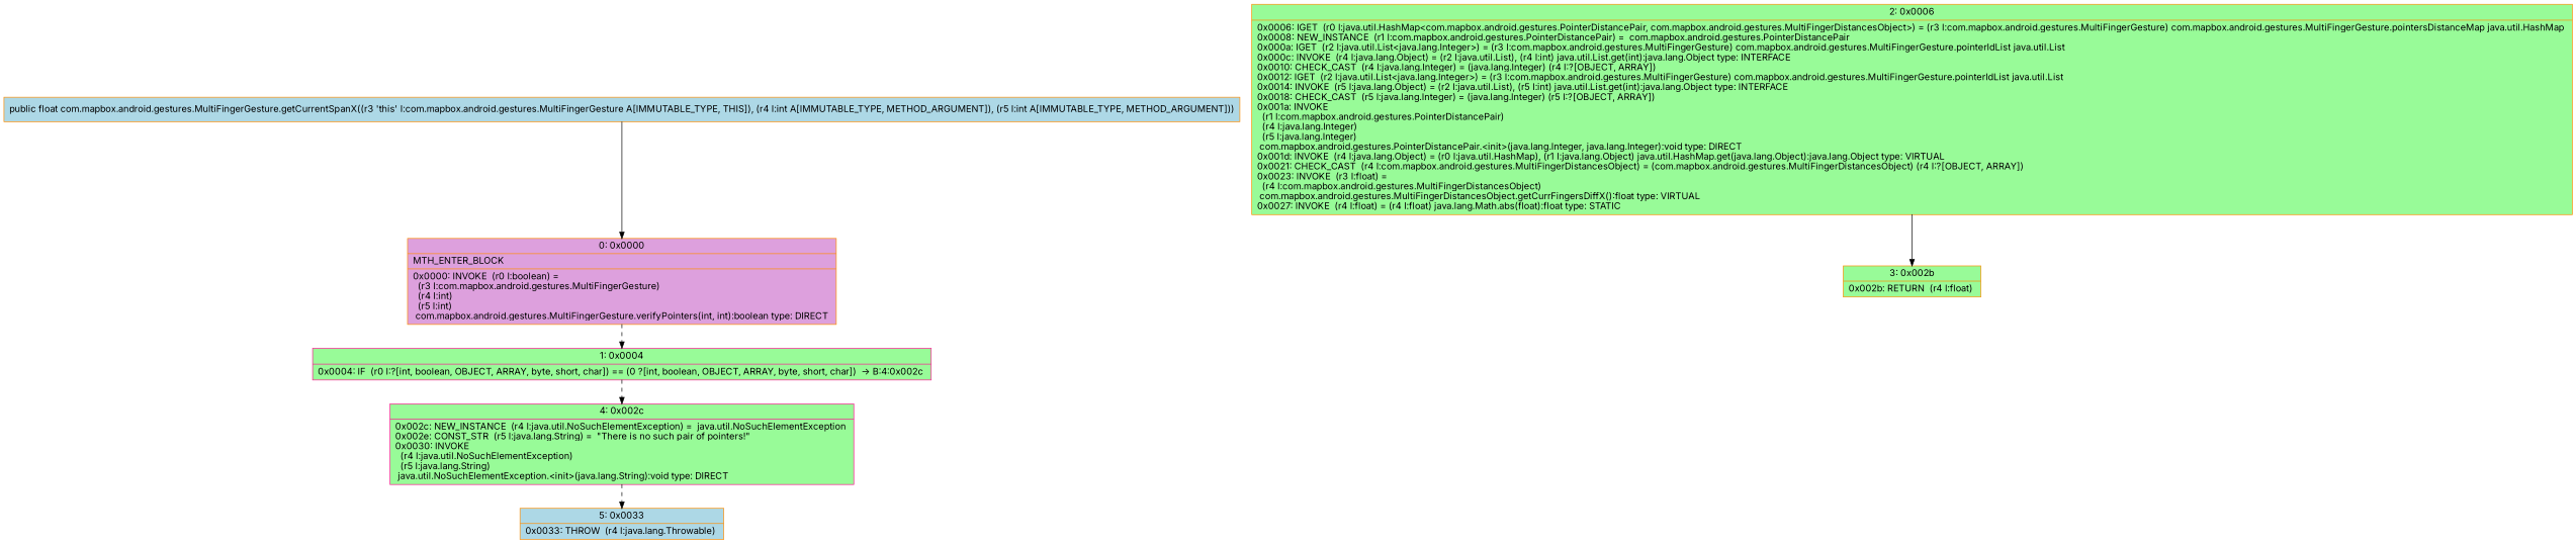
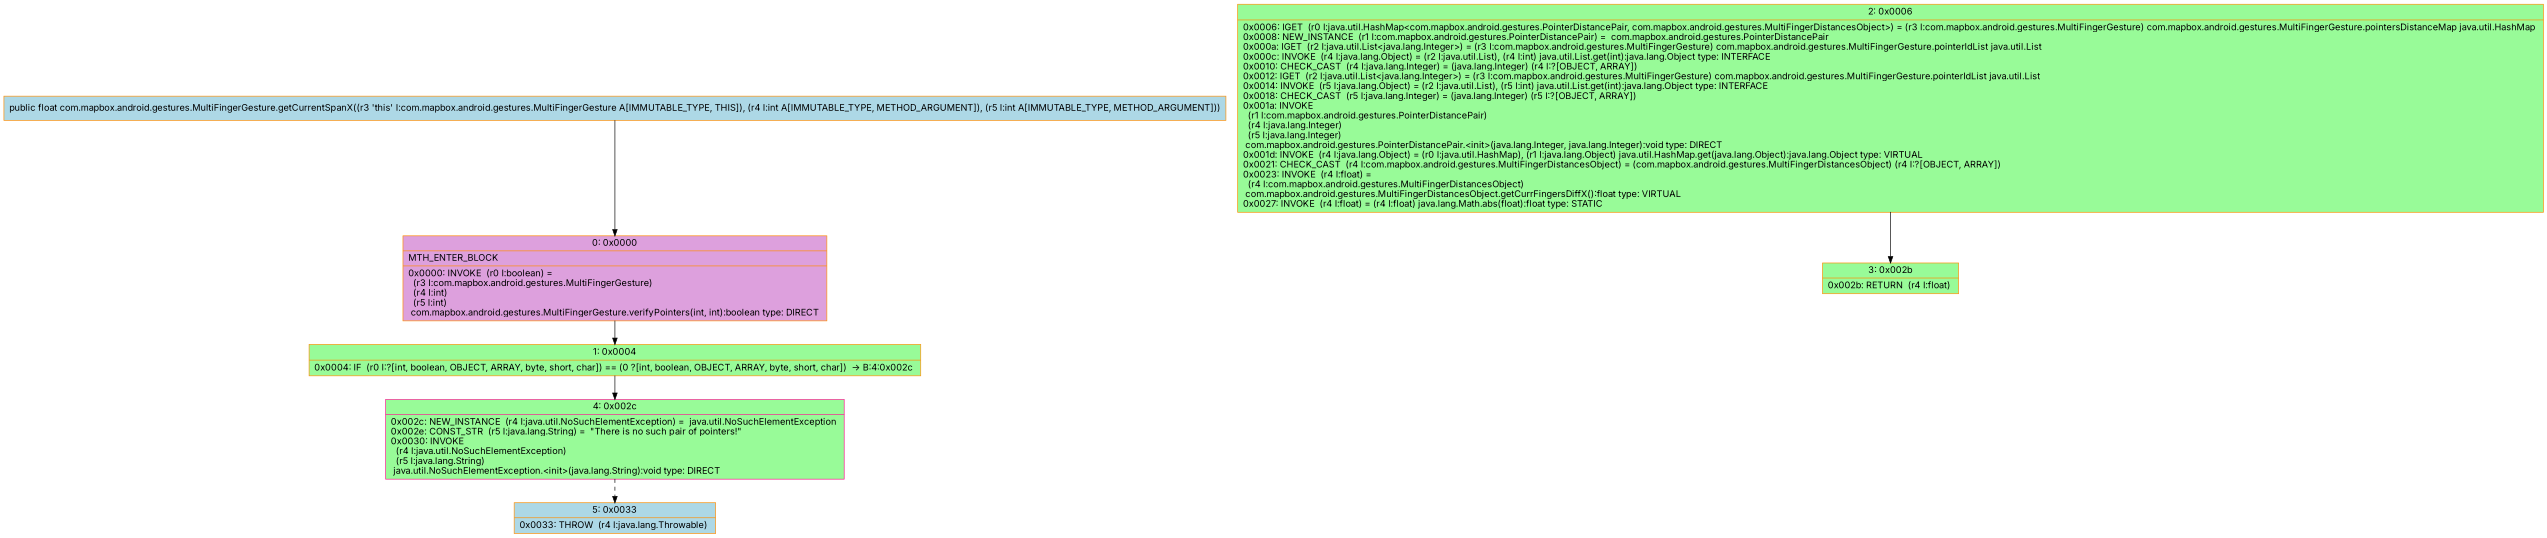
  digraph {
    fontname=Inter
    node [color=darkorange fillcolor=palegreen fontname=Inter shape=record style=filled]
    edge [fontname=Inter style=dashed]
    n1 [fillcolor=plum label="{0\:\ 0x0000|MTH_ENTER_BLOCK\l|0x0000: INVOKE  (r0 I:boolean) = \l  (r3 I:com.mapbox.android.gestures.MultiFingerGesture)\l  (r4 I:int)\l  (r5 I:int)\l com.mapbox.android.gestures.MultiFingerGesture.verifyPointers(int, int):boolean type: DIRECT \l}"]
-   n2 [color=deeppink label="{1\:\ 0x0004|0x0004: IF  (r0 I:?[int, boolean, OBJECT, ARRAY, byte, short, char]) == (0 ?[int, boolean, OBJECT, ARRAY, byte, short, char])  \-\> B:4:0x002c \l}"]
+   n2 [label="{1\:\ 0x0004|0x0004: IF  (r0 I:?[int, boolean, OBJECT, ARRAY, byte, short, char]) == (0 ?[int, boolean, OBJECT, ARRAY, byte, short, char])  \-\> B:4:0x002c \l}"]
    n3 [color=deeppink label="{4\:\ 0x002c|0x002c: NEW_INSTANCE  (r4 I:java.util.NoSuchElementException) =  java.util.NoSuchElementException \l0x002e: CONST_STR  (r5 I:java.lang.String) =  \"There is no such pair of pointers!\" \l0x0030: INVOKE  \l  (r4 I:java.util.NoSuchElementException)\l  (r5 I:java.lang.String)\l java.util.NoSuchElementException.\<init\>(java.lang.String):void type: DIRECT \l}"]
-   n4 [label="{2\:\ 0x0006|0x0006: IGET  (r0 I:java.util.HashMap\<com.mapbox.android.gestures.PointerDistancePair, com.mapbox.android.gestures.MultiFingerDistancesObject\>) = (r3 I:com.mapbox.android.gestures.MultiFingerGesture) com.mapbox.android.gestures.MultiFingerGesture.pointersDistanceMap java.util.HashMap \l0x0008: NEW_INSTANCE  (r1 I:com.mapbox.android.gestures.PointerDistancePair) =  com.mapbox.android.gestures.PointerDistancePair \l0x000a: IGET  (r2 I:java.util.List\<java.lang.Integer\>) = (r3 I:com.mapbox.android.gestures.MultiFingerGesture) com.mapbox.android.gestures.MultiFingerGesture.pointerIdList java.util.List \l0x000c: INVOKE  (r4 I:java.lang.Object) = (r2 I:java.util.List), (r4 I:int) java.util.List.get(int):java.lang.Object type: INTERFACE \l0x0010: CHECK_CAST  (r4 I:java.lang.Integer) = (java.lang.Integer) (r4 I:?[OBJECT, ARRAY]) \l0x0012: IGET  (r2 I:java.util.List\<java.lang.Integer\>) = (r3 I:com.mapbox.android.gestures.MultiFingerGesture) com.mapbox.android.gestures.MultiFingerGesture.pointerIdList java.util.List \l0x0014: INVOKE  (r5 I:java.lang.Object) = (r2 I:java.util.List), (r5 I:int) java.util.List.get(int):java.lang.Object type: INTERFACE \l0x0018: CHECK_CAST  (r5 I:java.lang.Integer) = (java.lang.Integer) (r5 I:?[OBJECT, ARRAY]) \l0x001a: INVOKE  \l  (r1 I:com.mapbox.android.gestures.PointerDistancePair)\l  (r4 I:java.lang.Integer)\l  (r5 I:java.lang.Integer)\l com.mapbox.android.gestures.PointerDistancePair.\<init\>(java.lang.Integer, java.lang.Integer):void type: DIRECT \l0x001d: INVOKE  (r4 I:java.lang.Object) = (r0 I:java.util.HashMap), (r1 I:java.lang.Object) java.util.HashMap.get(java.lang.Object):java.lang.Object type: VIRTUAL \l0x0021: CHECK_CAST  (r4 I:com.mapbox.android.gestures.MultiFingerDistancesObject) = (com.mapbox.android.gestures.MultiFingerDistancesObject) (r4 I:?[OBJECT, ARRAY]) \l0x0023: INVOKE  (r3 I:float) = \l  (r4 I:com.mapbox.android.gestures.MultiFingerDistancesObject)\l com.mapbox.android.gestures.MultiFingerDistancesObject.getCurrFingersDiffX():float type: VIRTUAL \l0x0027: INVOKE  (r4 I:float) = (r4 I:float) java.lang.Math.abs(float):float type: STATIC \l}"]
+   n4 [label="{2\:\ 0x0006|0x0006: IGET  (r0 I:java.util.HashMap\<com.mapbox.android.gestures.PointerDistancePair, com.mapbox.android.gestures.MultiFingerDistancesObject\>) = (r3 I:com.mapbox.android.gestures.MultiFingerGesture) com.mapbox.android.gestures.MultiFingerGesture.pointersDistanceMap java.util.HashMap \l0x0008: NEW_INSTANCE  (r1 I:com.mapbox.android.gestures.PointerDistancePair) =  com.mapbox.android.gestures.PointerDistancePair \l0x000a: IGET  (r2 I:java.util.List\<java.lang.Integer\>) = (r3 I:com.mapbox.android.gestures.MultiFingerGesture) com.mapbox.android.gestures.MultiFingerGesture.pointerIdList java.util.List \l0x000c: INVOKE  (r4 I:java.lang.Object) = (r2 I:java.util.List), (r4 I:int) java.util.List.get(int):java.lang.Object type: INTERFACE \l0x0010: CHECK_CAST  (r4 I:java.lang.Integer) = (java.lang.Integer) (r4 I:?[OBJECT, ARRAY]) \l0x0012: IGET  (r2 I:java.util.List\<java.lang.Integer\>) = (r3 I:com.mapbox.android.gestures.MultiFingerGesture) com.mapbox.android.gestures.MultiFingerGesture.pointerIdList java.util.List \l0x0014: INVOKE  (r5 I:java.lang.Object) = (r2 I:java.util.List), (r5 I:int) java.util.List.get(int):java.lang.Object type: INTERFACE \l0x0018: CHECK_CAST  (r5 I:java.lang.Integer) = (java.lang.Integer) (r5 I:?[OBJECT, ARRAY]) \l0x001a: INVOKE  \l  (r1 I:com.mapbox.android.gestures.PointerDistancePair)\l  (r4 I:java.lang.Integer)\l  (r5 I:java.lang.Integer)\l com.mapbox.android.gestures.PointerDistancePair.\<init\>(java.lang.Integer, java.lang.Integer):void type: DIRECT \l0x001d: INVOKE  (r4 I:java.lang.Object) = (r0 I:java.util.HashMap), (r1 I:java.lang.Object) java.util.HashMap.get(java.lang.Object):java.lang.Object type: VIRTUAL \l0x0021: CHECK_CAST  (r4 I:com.mapbox.android.gestures.MultiFingerDistancesObject) = (com.mapbox.android.gestures.MultiFingerDistancesObject) (r4 I:?[OBJECT, ARRAY]) \l0x0023: INVOKE  (r4 I:float) = \l  (r4 I:com.mapbox.android.gestures.MultiFingerDistancesObject)\l com.mapbox.android.gestures.MultiFingerDistancesObject.getCurrFingersDiffX():float type: VIRTUAL \l0x0027: INVOKE  (r4 I:float) = (r4 I:float) java.lang.Math.abs(float):float type: STATIC \l}"]
    n5 [label="{3\:\ 0x002b|0x002b: RETURN  (r4 I:float) \l}"]
    n6 [fillcolor=lightblue label="{5\:\ 0x0033|0x0033: THROW  (r4 I:java.lang.Throwable) \l}"]
    n7 [fillcolor=lightblue label="{public float com.mapbox.android.gestures.MultiFingerGesture.getCurrentSpanX((r3 'this' I:com.mapbox.android.gestures.MultiFingerGesture A[IMMUTABLE_TYPE, THIS]), (r4 I:int A[IMMUTABLE_TYPE, METHOD_ARGUMENT]), (r5 I:int A[IMMUTABLE_TYPE, METHOD_ARGUMENT])) }"]
-   n1 -> n2
-   n2 -> n3
+   n1 -> n2 [style=solid]
+   n2 -> n3 [style=solid]
    n3 -> n6
    n4 -> n5 [style=solid]
    n7 -> n1 [style=solid]
  }
